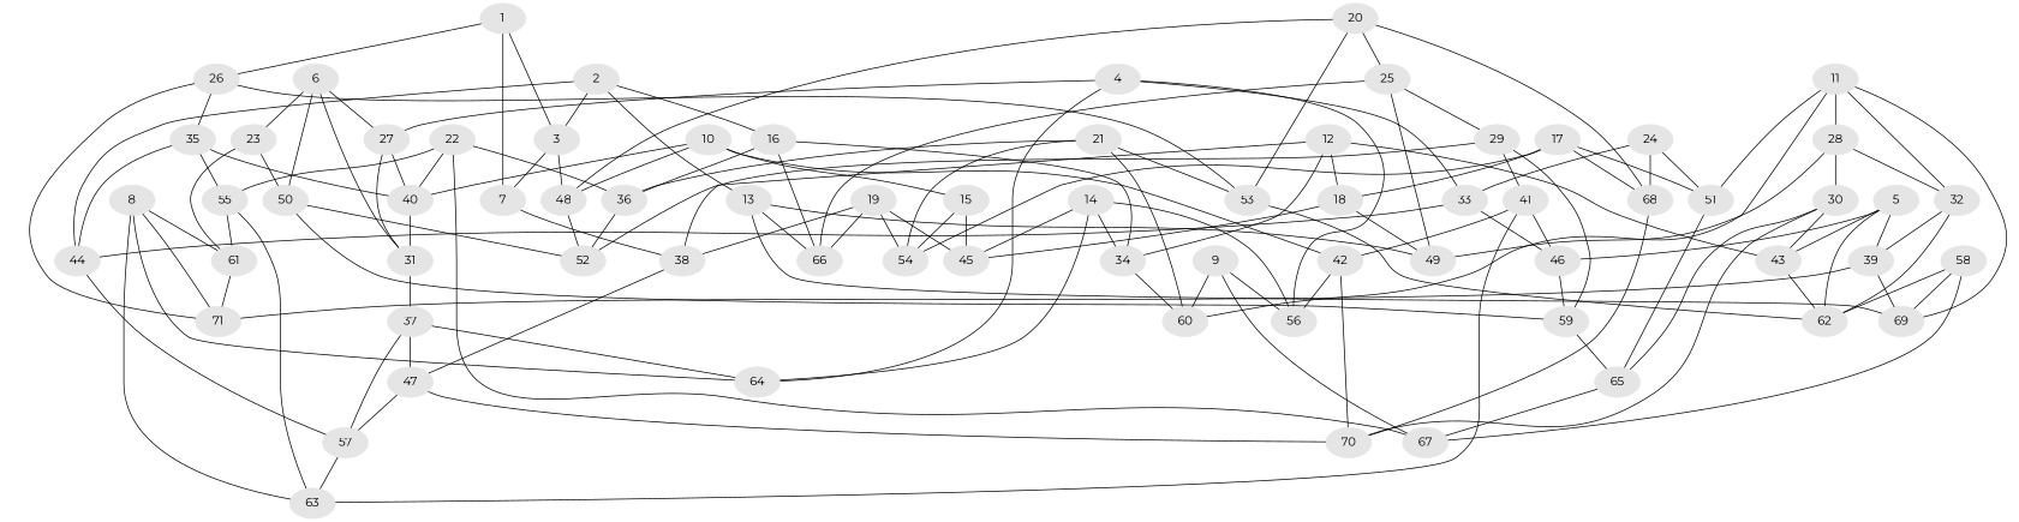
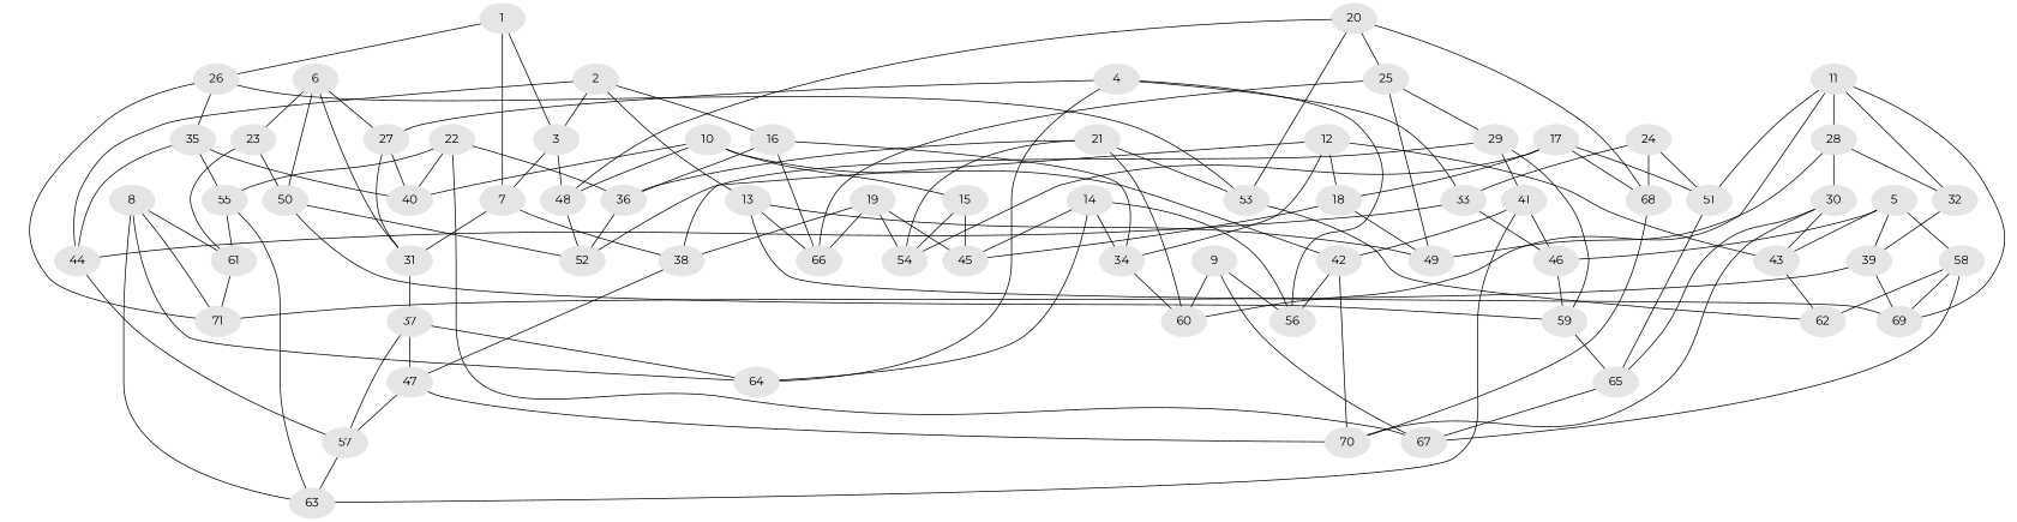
  graph {
    fontname=Montserrat
    node [color=gray90 fontname=Montserrat style=filled]
    edge [fontname=Montserrat]
    1
    3
    7
    26
    48
    31
    38
    24
    33
    51
    68
    71
    53
    35
    2
    13
    16
    44
    69
    49
    66
    34
    36
    57
    52
    4
    27
    56
    64
    40
    46
    5
    39
    43
    58
    62
    59
    67
    6
    23
    50
    61
    37
    47
    8
    63
    9
    60
    28
    32
    30
    10
    15
    42
    45
    54
    70
    11
    65
    12
    18
    14
    17
    19
    20
    25
    29
    21
    22
    55
    41
    1 -- 3
    1 -- 7
    1 -- 26
    3 -- 7
    3 -- 48
-   40 -- 31
+   7 -- 31
    7 -- 38
    26 -- 71
    26 -- 53
    26 -- 35
    48 -- 52
    31 -- 37
    38 -- 47
    24 -- 33
    24 -- 51
    24 -- 68
    33 -- 44
    33 -- 46
    51 -- 65
    68 -- 70
    53 -- 62
    35 -- 44
    35 -- 40
    35 -- 55
    2 -- 3
    2 -- 13
    2 -- 16
    2 -- 44
    13 -- 69
    13 -- 49
    13 -- 66
    16 -- 66
    16 -- 34
    16 -- 36
    44 -- 57
    34 -- 60
    36 -- 52
    57 -- 63
    4 -- 33
    4 -- 27
    4 -- 56
    4 -- 64
    27 -- 31
    27 -- 40
    46 -- 59
    5 -- 46
    5 -- 39
    5 -- 43
-   5 -- 62
+   5 -- 58
    39 -- 71
    39 -- 69
    43 -- 62
    58 -- 69
    58 -- 62
    58 -- 67
    59 -- 65
    6 -- 31
    6 -- 27
    6 -- 23
    6 -- 50
    23 -- 50
    23 -- 61
    50 -- 52
    50 -- 59
    61 -- 71
    37 -- 57
    37 -- 64
    37 -- 47
    47 -- 57
    47 -- 70
    8 -- 71
    8 -- 64
    8 -- 61
    8 -- 63
    9 -- 56
    9 -- 67
    9 -- 60
    28 -- 49
    28 -- 32
    28 -- 30
    32 -- 39
-   32 -- 62
    30 -- 43
    30 -- 70
    30 -- 65
    10 -- 48
    10 -- 40
    10 -- 15
    10 -- 42
    15 -- 45
    15 -- 54
    42 -- 56
    42 -- 70
    11 -- 51
    11 -- 69
    11 -- 60
    11 -- 28
    11 -- 32
    65 -- 67
    12 -- 38
    12 -- 34
    12 -- 43
    12 -- 18
    18 -- 49
    18 -- 45
    14 -- 34
    14 -- 56
    14 -- 64
    14 -- 45
    17 -- 51
    17 -- 68
    17 -- 54
    17 -- 18
    19 -- 38
    19 -- 66
    19 -- 45
    19 -- 54
    20 -- 48
    20 -- 68
    20 -- 53
    20 -- 25
    25 -- 49
    25 -- 66
    25 -- 29
    29 -- 52
    29 -- 59
    29 -- 41
    21 -- 53
    21 -- 36
    21 -- 60
    21 -- 54
    22 -- 36
    22 -- 40
    22 -- 67
    22 -- 55
    55 -- 61
    55 -- 63
    41 -- 46
    41 -- 63
    41 -- 42
  }
